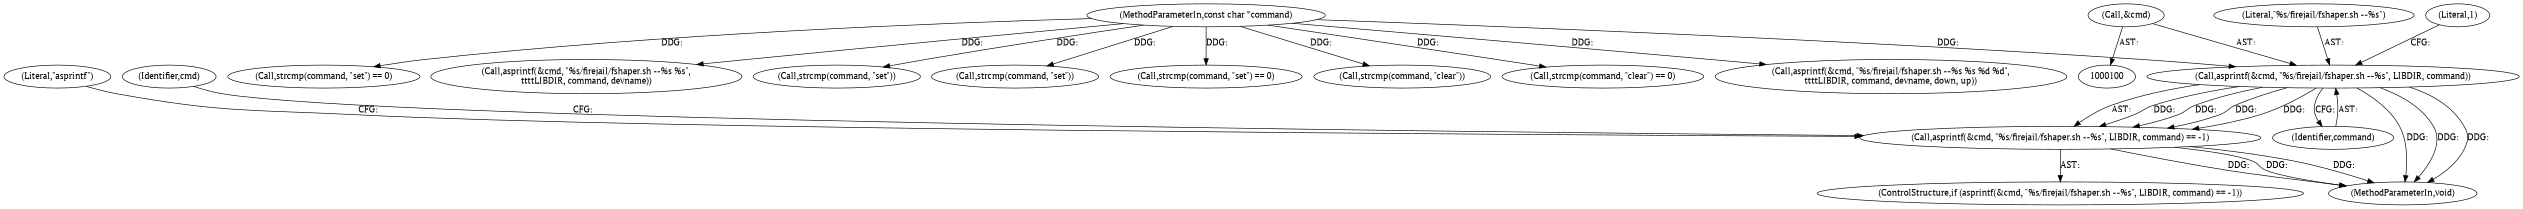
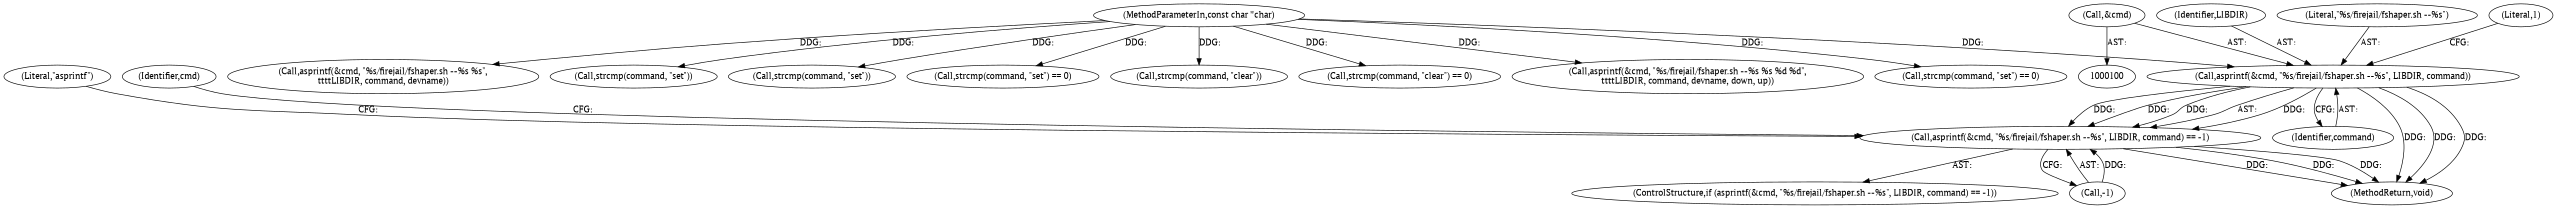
  digraph {
    fontname="PT Serif"
    node [fontname="PT Serif"]
    edge [fontname="PT Serif"]
    n1 [label="(Call,asprintf(&cmd, \"%s/firejail/fshaper.sh --%s\", LIBDIR, command))"]
    n2 [label="(Call,asprintf(&cmd, \"%s/firejail/fshaper.sh --%s\", LIBDIR, command) == -1)"]
    n3 [label="(Identifier,command)"]
-   n4 [label="(MethodParameterIn,void)"]
+   n4 [label="(MethodReturn,void)"]
    n5 [label="(ControlStructure,if (asprintf(&cmd, \"%s/firejail/fshaper.sh --%s\", LIBDIR, command) == -1))"]
-   n7 [label="(MethodParameterIn,const char *command)"]
+   n6 [label="(Call,-1)"]
+   n7 [label="(MethodParameterIn,const char *char)"]
    n8 [label="(Call,strcmp(command, \"set\") == 0)"]
    n9 [label="(Call,strcmp(command, \"clear\"))"]
    n10 [label="(Call,strcmp(command, \"clear\") == 0)"]
    n11 [label="(Call,asprintf(&cmd, \"%s/firejail/fshaper.sh --%s %s %d %d\",\n\t\t\t\tLIBDIR, command, devname, down, up))"]
    n12 [label="(Call,strcmp(command, \"set\") == 0)"]
    n13 [label="(Call,asprintf(&cmd, \"%s/firejail/fshaper.sh --%s %s\",\n\t\t\t\tLIBDIR, command, devname))"]
    n14 [label="(Call,strcmp(command, \"set\"))"]
    n15 [label="(Call,strcmp(command, \"set\"))"]
    n16 [label="(Call,&cmd)"]
    1000100
    n18 [label="(Literal,\"asprintf\")"]
+   n19 [label="(Identifier,LIBDIR)"]
    n20 [label="(Literal,\"%s/firejail/fshaper.sh --%s\")"]
    n21 [label="(Identifier,cmd)"]
    n22 [label="(Literal,1)"]
    n1 -> n2 [label="AST: "]
    n1 -> n2 [label="DDG: "]
    n1 -> n2 [label="DDG: "]
    n1 -> n2 [label="DDG: "]
    n1 -> n2 [label="DDG: "]
    n1 -> n3 [label="CFG: "]
    n1 -> n4 [label="DDG: "]
    n1 -> n4 [label="DDG: "]
    n1 -> n4 [label="DDG: "]
    n2 -> n4 [label="DDG: "]
    n2 -> n4 [label="DDG: "]
    n2 -> n4 [label="DDG: "]
    n2 -> n5 [label="AST: "]
+   n2 -> n6 [label="CFG: "]
    n3 -> n1 [label="AST: "]
+   n6 -> n2 [label="AST: "]
+   n6 -> n2 [label="DDG: "]
    n7 -> n1 [label="DDG: "]
    n7 -> n8 [label="DDG: "]
    n7 -> n9 [label="DDG: "]
    n7 -> n10 [label="DDG: "]
    n7 -> n11 [label="DDG: "]
    n7 -> n12 [label="DDG: "]
    n7 -> n13 [label="DDG: "]
    n7 -> n14 [label="DDG: "]
    n7 -> n15 [label="DDG: "]
    n16 -> n1 [label="AST: "]
    n16 -> 1000100 [label="AST: "]
    n18 -> n2 [label="CFG: "]
+   n19 -> n1 [label="AST: "]
    n20 -> n1 [label="AST: "]
    n21 -> n2 [label="CFG: "]
    n22 -> n1 [label="CFG: "]
  }
